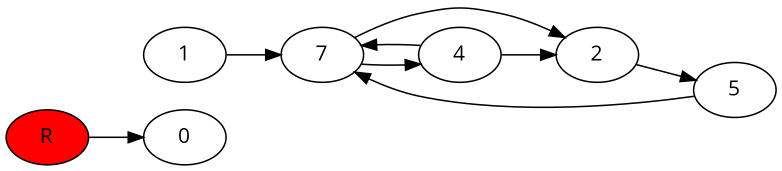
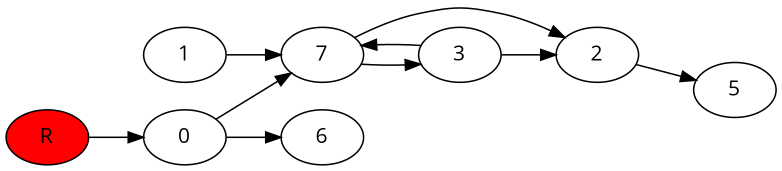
  digraph {
    fontname="Open Sans"
    rankdir=LR
    node [fontname="Open Sans"]
    edge [fontname="Open Sans"]
    1
    7
    2
-   3 [label=4]
+   3
    5
    n6 [label=0]
+   6
    R [fillcolor="#ff0000" style=filled]
    1 -> 7
    7 -> 2
    7 -> 3
    2 -> 5
    3 -> 7
    3 -> 2
-   5 -> 7
+   n6 -> 7
+   n6 -> 6
    R -> n6
  }
